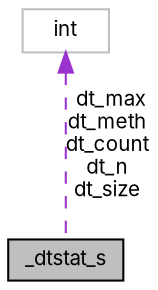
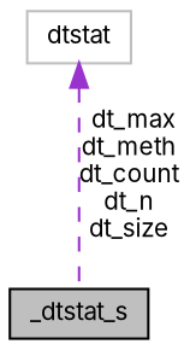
  digraph {
    fontname=Inter
    node [fontname=Inter fontsize=10 shape=record]
    n1 [color=black fillcolor=grey75 fontcolor=black height=0.2 label=_dtstat_s style=filled width=0.4]
-   n2 [color=grey75 height=0.2 label=int width=0.4]
+   n2 [color=grey75 height=0.2 label=dtstat width=0.4]
    n2 -> n1 [color=darkorchid3 dir=back fontname=Inter fontsize=10 label=" dt_max\ndt_meth\ndt_count\ndt_n\ndt_size" labelfontname=Helvetica labelfontsize=10 style=dashed]
  }
